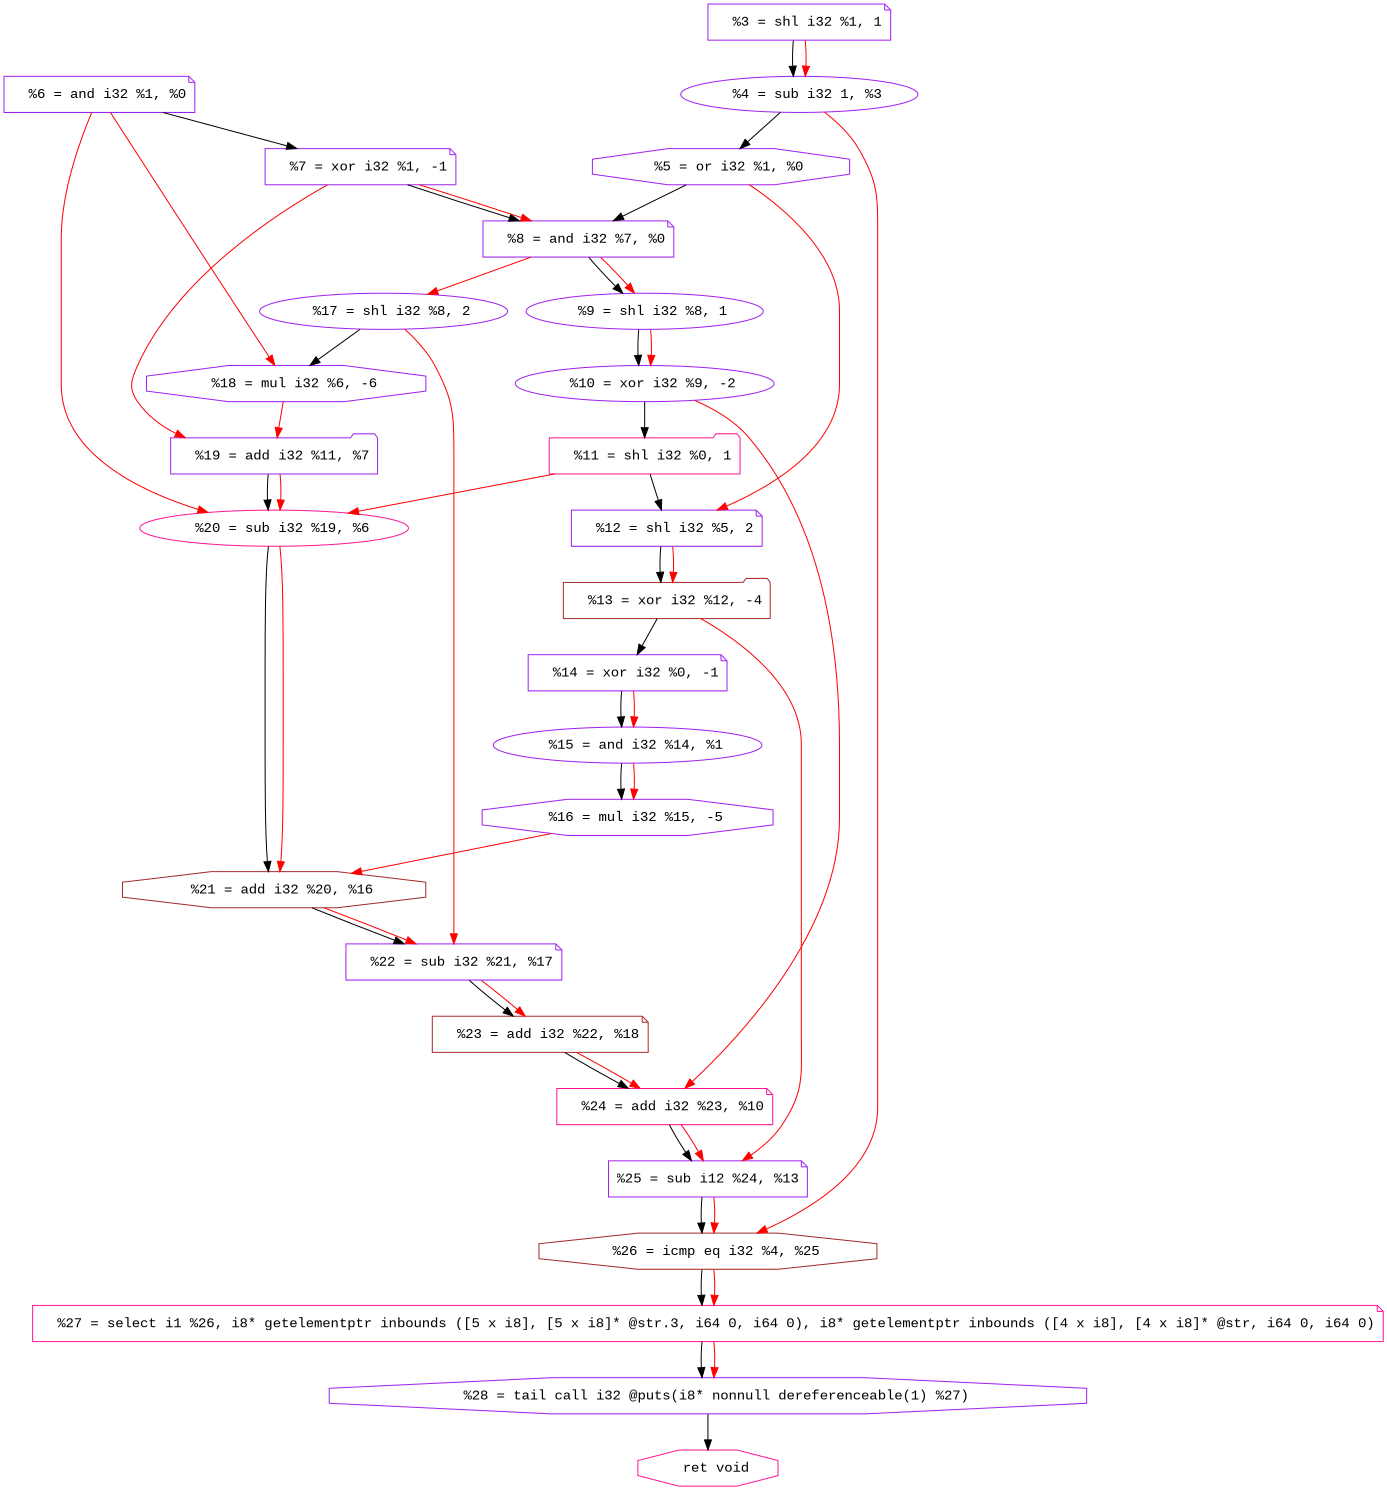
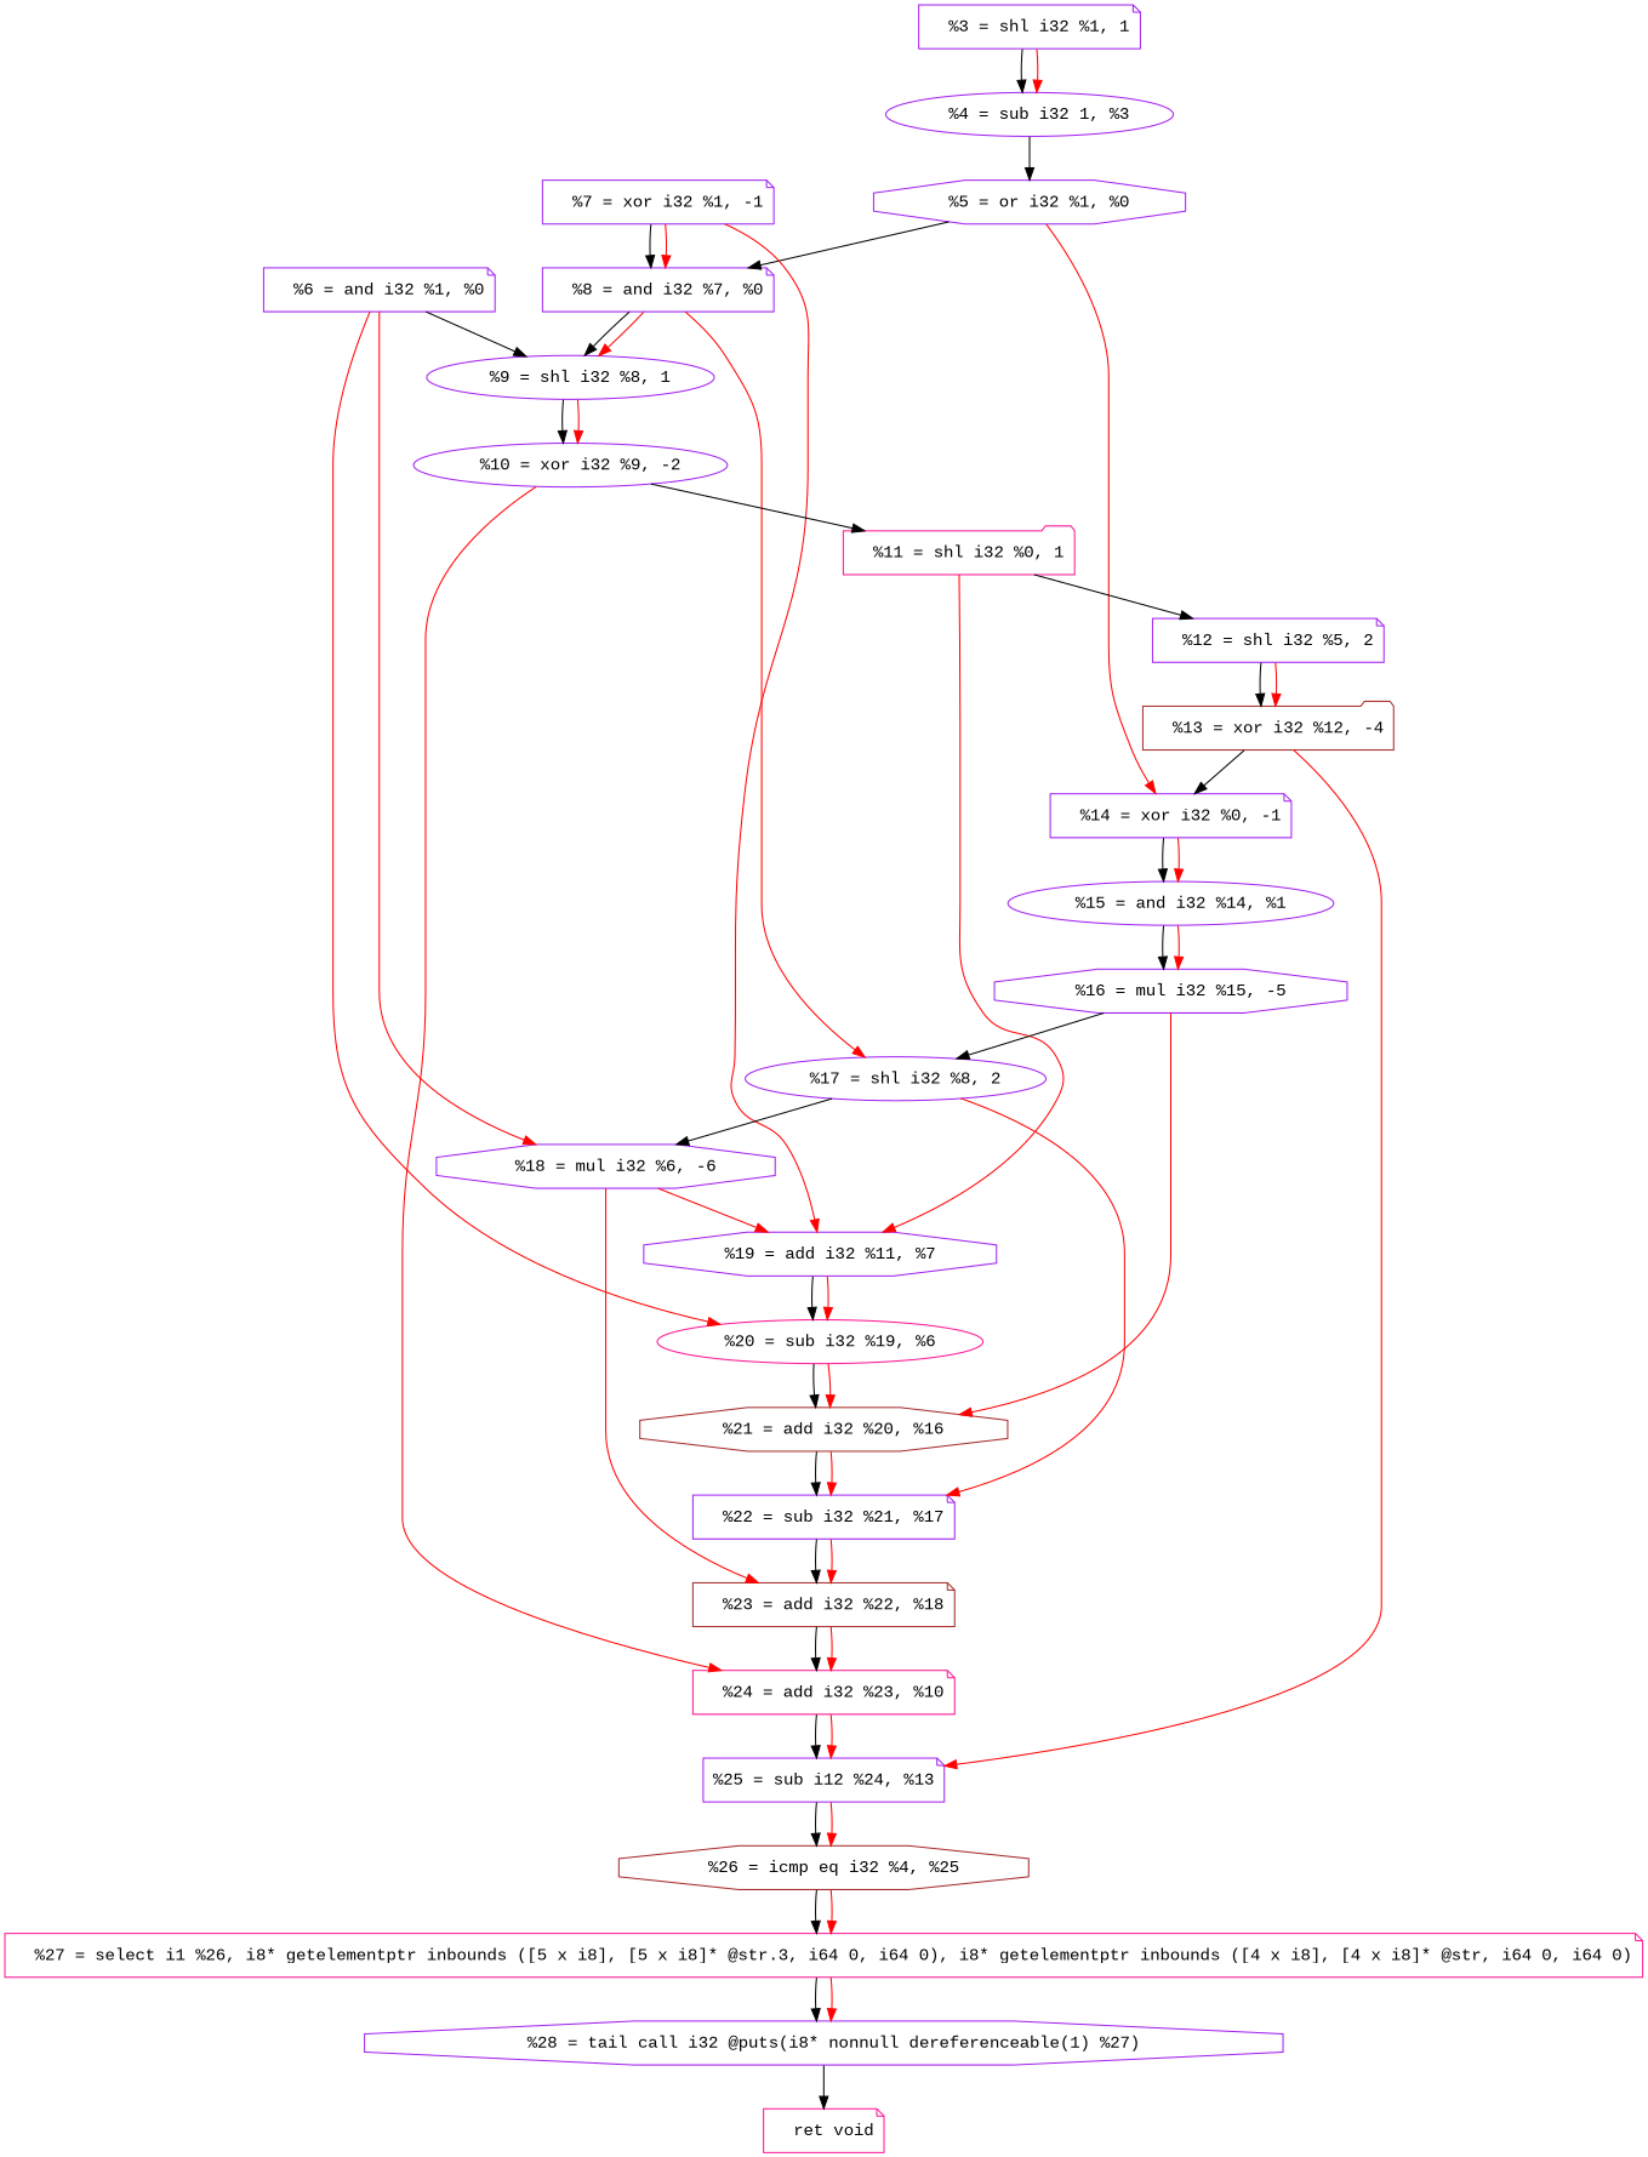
  digraph {
    fontname="Liberation Mono"
    node [color=purple fontname="Liberation Mono" shape=note]
    edge [fontname="Liberation Mono" color=red]
    n1 [label="  %3 = shl i32 %1, 1"]
    n2 [label="  %4 = sub i32 1, %3" shape=ellipse]
    n3 [label="  %5 = or i32 %1, %0" shape=octagon]
    n4 [color=brown label="  %26 = icmp eq i32 %4, %25" shape=octagon]
    n5 [label="  %12 = shl i32 %5, 2"]
    n6 [label="  %8 = and i32 %7, %0"]
    n7 [color=deeppink label="  %27 = select i1 %26, i8* getelementptr inbounds ([5 x i8], [5 x i8]* @str.3, i64 0, i64 0), i8* getelementptr inbounds ([4 x i8], [4 x i8]* @str, i64 0, i64 0)"]
    n8 [label="  %6 = and i32 %1, %0"]
    n9 [label="  %7 = xor i32 %1, -1"]
    n10 [label="  %18 = mul i32 %6, -6" shape=octagon]
    n11 [color=deeppink label="  %20 = sub i32 %19, %6" shape=ellipse]
    n12 [color=brown label="  %13 = xor i32 %12, -4" shape=folder]
-   n13 [label="  %19 = add i32 %11, %7" shape=folder]
+   n13 [label="  %19 = add i32 %11, %7" shape=octagon]
    n14 [color=brown label="  %23 = add i32 %22, %18"]
    n15 [color=brown label="  %21 = add i32 %20, %16" shape=octagon]
    n16 [label="  %9 = shl i32 %8, 1" shape=ellipse]
    n17 [label="  %17 = shl i32 %8, 2" shape=ellipse]
    n18 [label="  %10 = xor i32 %9, -2" shape=ellipse]
    n19 [label="  %22 = sub i32 %21, %17"]
    n20 [color=deeppink label="  %11 = shl i32 %0, 1" shape=folder]
    n21 [color=deeppink label="  %24 = add i32 %23, %10"]
    n22 [label="%25 = sub i12 %24, %13"]
    n23 [label="  %14 = xor i32 %0, -1"]
    n24 [label="  %15 = and i32 %14, %1" shape=ellipse]
    n25 [label="  %16 = mul i32 %15, -5" shape=octagon]
    n26 [label="  %28 = tail call i32 @puts(i8* nonnull dereferenceable(1) %27)" shape=octagon]
-   n27 [color=deeppink label="  ret void" shape=octagon]
+   n27 [color=deeppink label="  ret void"]
    n1 -> n2 [color=""]
    n1 -> n2
    n2 -> n3 [color=""]
-   n2 -> n4
-   n3 -> n5
+   n3 -> n23
    n3 -> n6 [color=""]
    n4 -> n7 [color=""]
    n4 -> n7
    n5 -> n12 [color=""]
    n5 -> n12
    n6 -> n16 [color=""]
    n6 -> n16
    n6 -> n17
    n7 -> n26 [color=""]
    n7 -> n26
-   n8 -> n9 [color=""]
+   n8 -> n16 [color=""]
    n8 -> n10
    n8 -> n11
    n9 -> n6 [color=""]
    n9 -> n6
    n9 -> n13
    n10 -> n13
+   n10 -> n14
    n11 -> n15 [color=""]
    n11 -> n15
    n12 -> n22
    n12 -> n23 [color=""]
    n13 -> n11 [color=""]
    n13 -> n11
    n14 -> n21 [color=""]
    n14 -> n21
    n15 -> n19 [color=""]
    n15 -> n19
    n16 -> n18 [color=""]
    n16 -> n18
    n17 -> n10 [color=""]
    n17 -> n19
    n18 -> n20 [color=""]
    n18 -> n21
    n19 -> n14 [color=""]
    n19 -> n14
    n20 -> n5 [color=""]
-   n20 -> n11
+   n20 -> n13
    n21 -> n22 [color=""]
    n21 -> n22
    n22 -> n4 [color=""]
    n22 -> n4
    n23 -> n24 [color=""]
    n23 -> n24
    n24 -> n25 [color=""]
    n24 -> n25
    n25 -> n15
+   n25 -> n17 [color=""]
    n26 -> n27 [color=""]
  }
